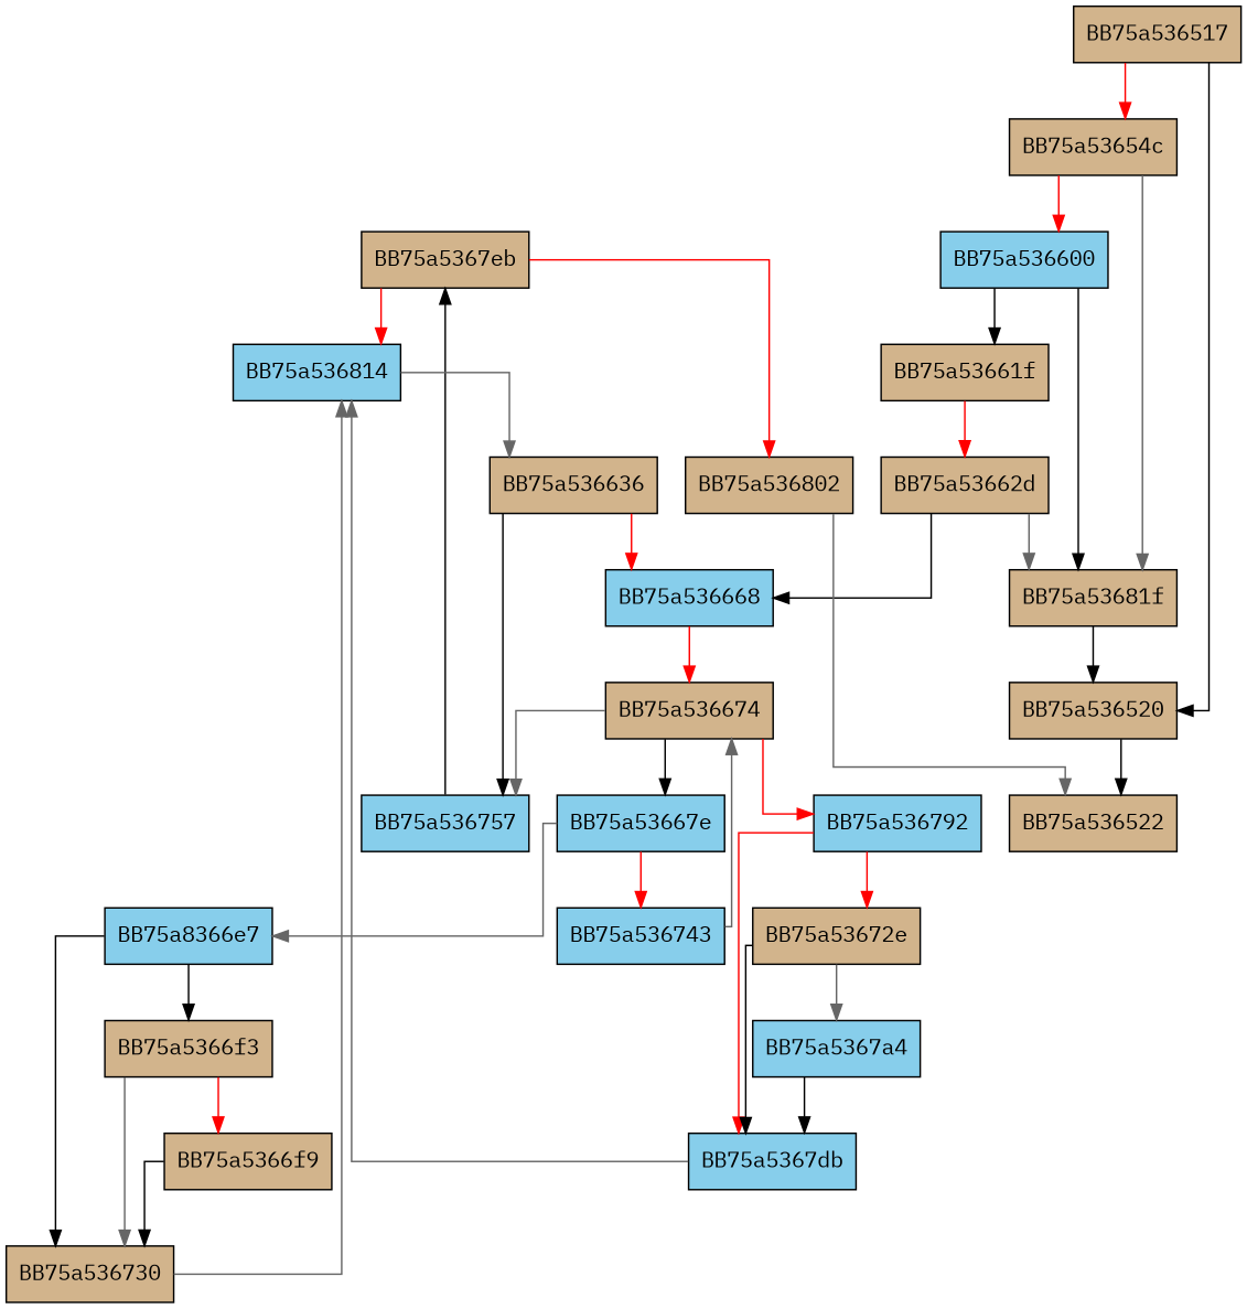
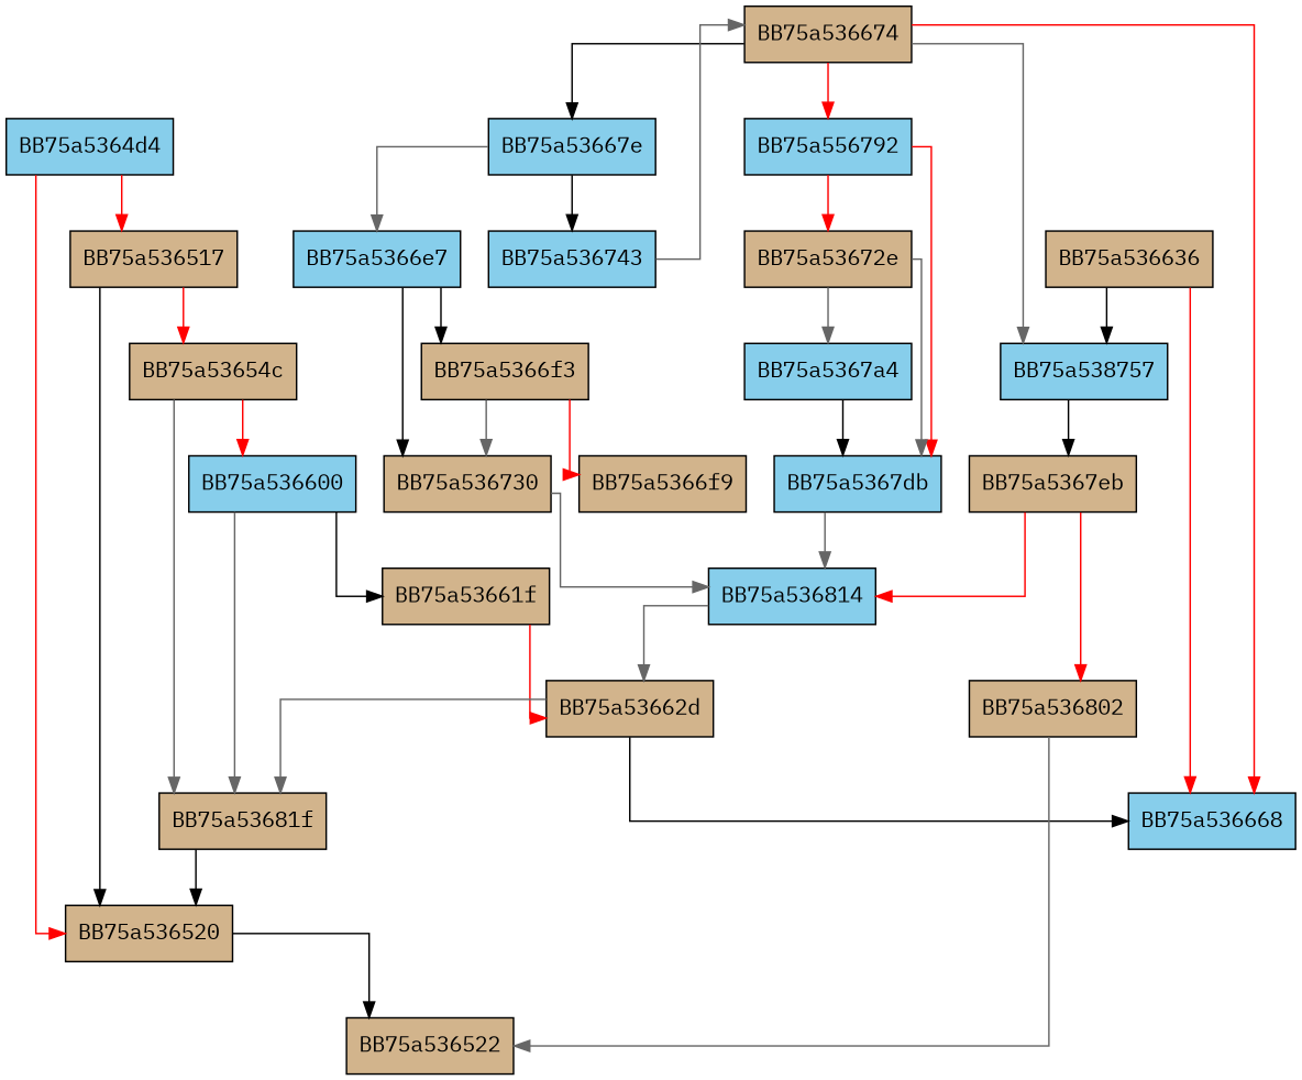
  digraph {
    fontname="IBM Plex Mono"
    splines=ortho
    node [fillcolor=tan fontname="IBM Plex Mono" shape=box style=filled]
    edge [color=red fontname="IBM Plex Mono"]
+   BB75a5364d4 [fillcolor=skyblue]
    BB75a536520
    BB75a536517
    BB75a536522
    BB75a53654c
    BB75a53681f
    BB75a536600 [fillcolor=skyblue]
    BB75a53661f
    BB75a53662d
    BB75a536668 [fillcolor=skyblue]
-   BB75a536757 [fillcolor=skyblue]
+   BB75a536757 [fillcolor=skyblue label=BB75a538757]
    BB75a536636
    BB75a5367eb
    BB75a536674
    BB75a536814 [fillcolor=skyblue]
    BB75a536802
-   BB75a536792 [fillcolor=skyblue]
+   BB75a536792 [fillcolor=skyblue label=BB75a556792]
    BB75a5367db [fillcolor=skyblue]
    n19 [label=BB75a53672e]
    BB75a53667e [fillcolor=skyblue]
    BB75a536743 [fillcolor=skyblue]
-   BB75a5366e7 [fillcolor=skyblue label=BB75a8366e7]
+   BB75a5366e7 [fillcolor=skyblue]
    BB75a536730
    BB75a5366f3
    BB75a5366f9
    BB75a5367a4 [fillcolor=skyblue]
+   BB75a5364d4 -> BB75a536520
+   BB75a5364d4 -> BB75a536517
    BB75a536520 -> BB75a536522 [color=black]
    BB75a536517 -> BB75a536520 [color=black]
    BB75a536517 -> BB75a53654c
    BB75a53654c -> BB75a53681f [color=gray40]
    BB75a53654c -> BB75a536600
    BB75a53681f -> BB75a536520 [color=black]
-   BB75a536600 -> BB75a53681f [color=black]
+   BB75a536600 -> BB75a53681f [color=gray40]
    BB75a536600 -> BB75a53661f [color=black]
    BB75a53661f -> BB75a53662d
    BB75a53662d -> BB75a53681f [color=gray40]
    BB75a53662d -> BB75a536668 [color=black]
-   BB75a536668 -> BB75a536674
+   BB75a536674 -> BB75a536668
    BB75a536757 -> BB75a5367eb [color=black]
    BB75a536636 -> BB75a536668
    BB75a536636 -> BB75a536757 [color=black]
    BB75a5367eb -> BB75a536814
    BB75a5367eb -> BB75a536802
    BB75a536674 -> BB75a536757 [color=gray40]
    BB75a536674 -> BB75a536792
    BB75a536674 -> BB75a53667e [color=black]
-   BB75a536814 -> BB75a536636 [color=gray40]
+   BB75a536814 -> BB75a53662d [color=gray40]
    BB75a536802 -> BB75a536522 [color=gray40]
    BB75a536792 -> BB75a5367db
    BB75a536792 -> n19
    BB75a5367db -> BB75a536814 [color=gray40]
-   n19 -> BB75a5367db [color=black]
+   n19 -> BB75a5367db [color=gray40]
    n19 -> BB75a5367a4 [color=gray40]
-   BB75a53667e -> BB75a536743
+   BB75a53667e -> BB75a536743 [color=black]
    BB75a53667e -> BB75a5366e7 [color=gray40]
    BB75a536743 -> BB75a536674 [color=gray40]
    BB75a5366e7 -> BB75a536730 [color=black]
    BB75a5366e7 -> BB75a5366f3 [color=black]
    BB75a536730 -> BB75a536814 [color=gray40]
    BB75a5366f3 -> BB75a536730 [color=gray40]
    BB75a5366f3 -> BB75a5366f9
-   BB75a5366f9 -> BB75a536730 [color=black]
    BB75a5367a4 -> BB75a5367db [color=black]
  }
